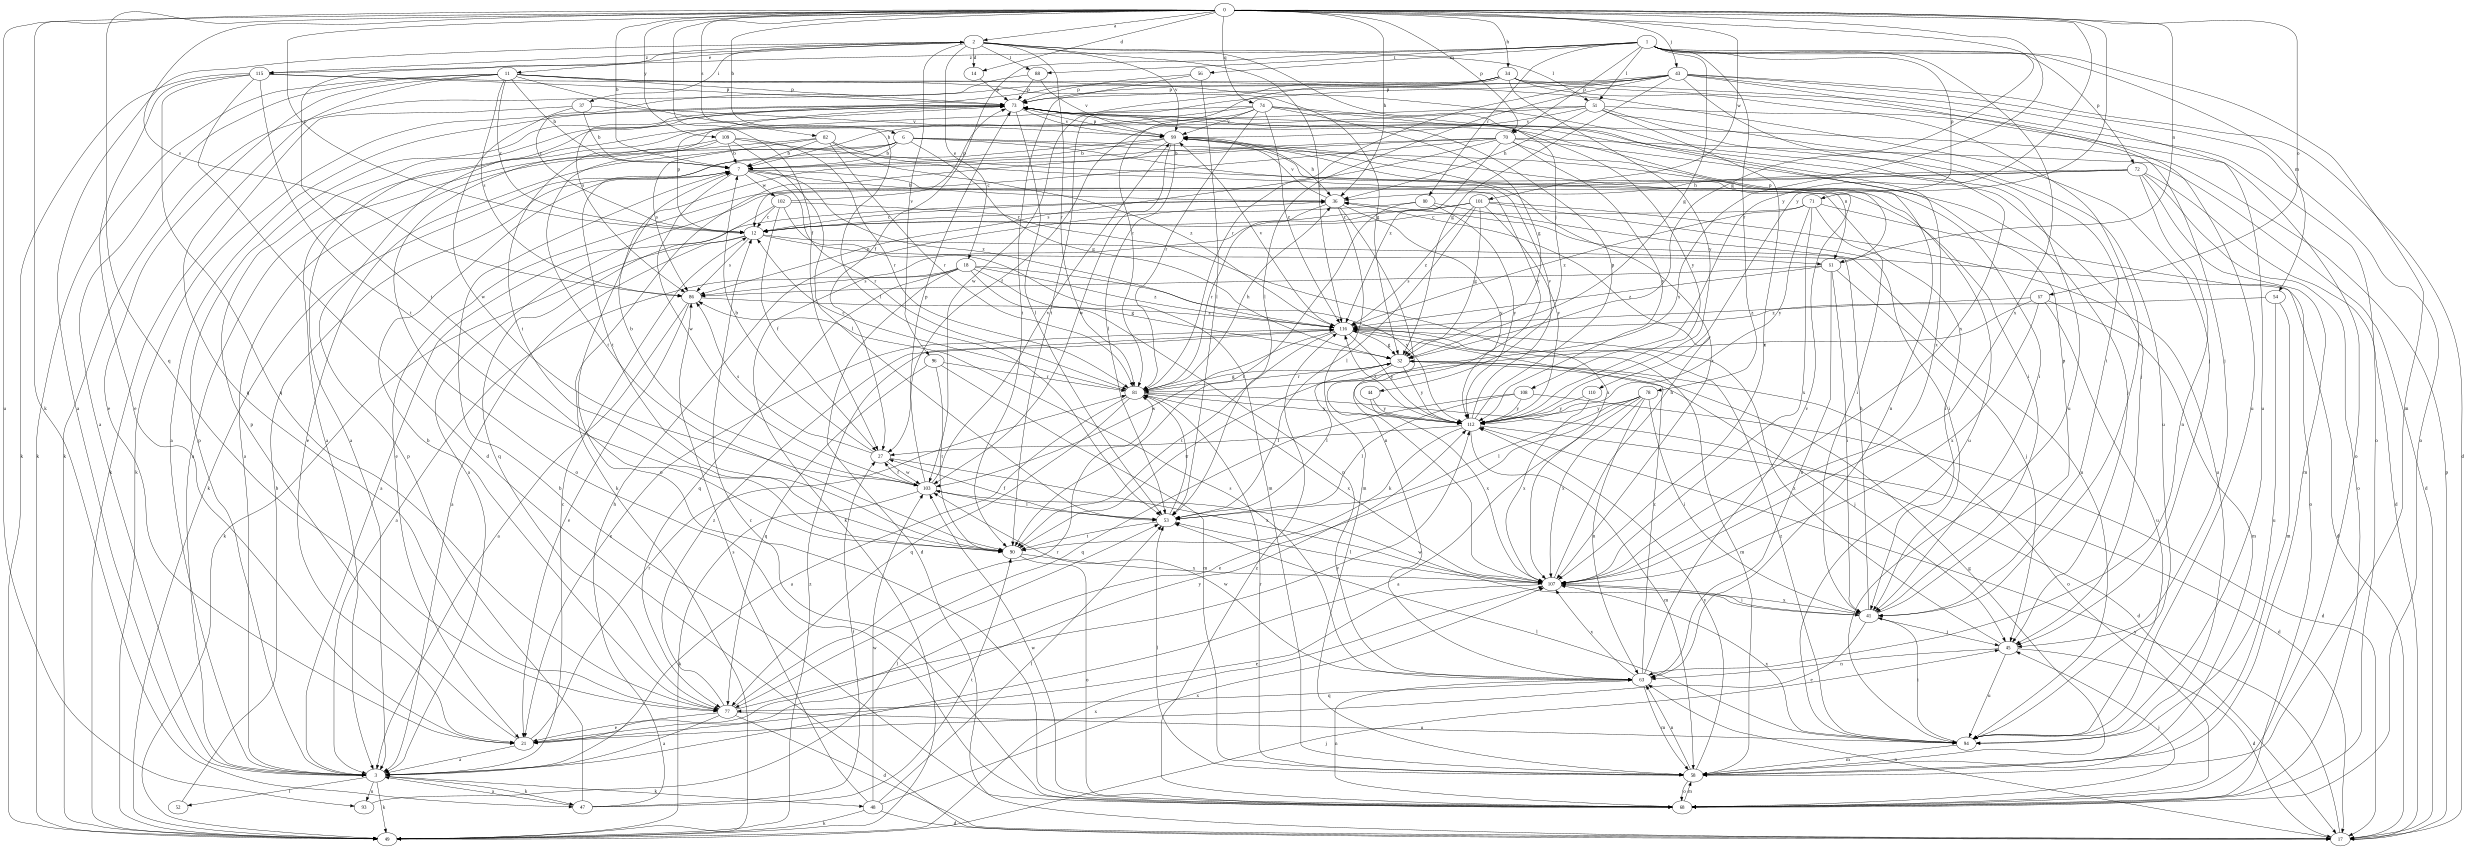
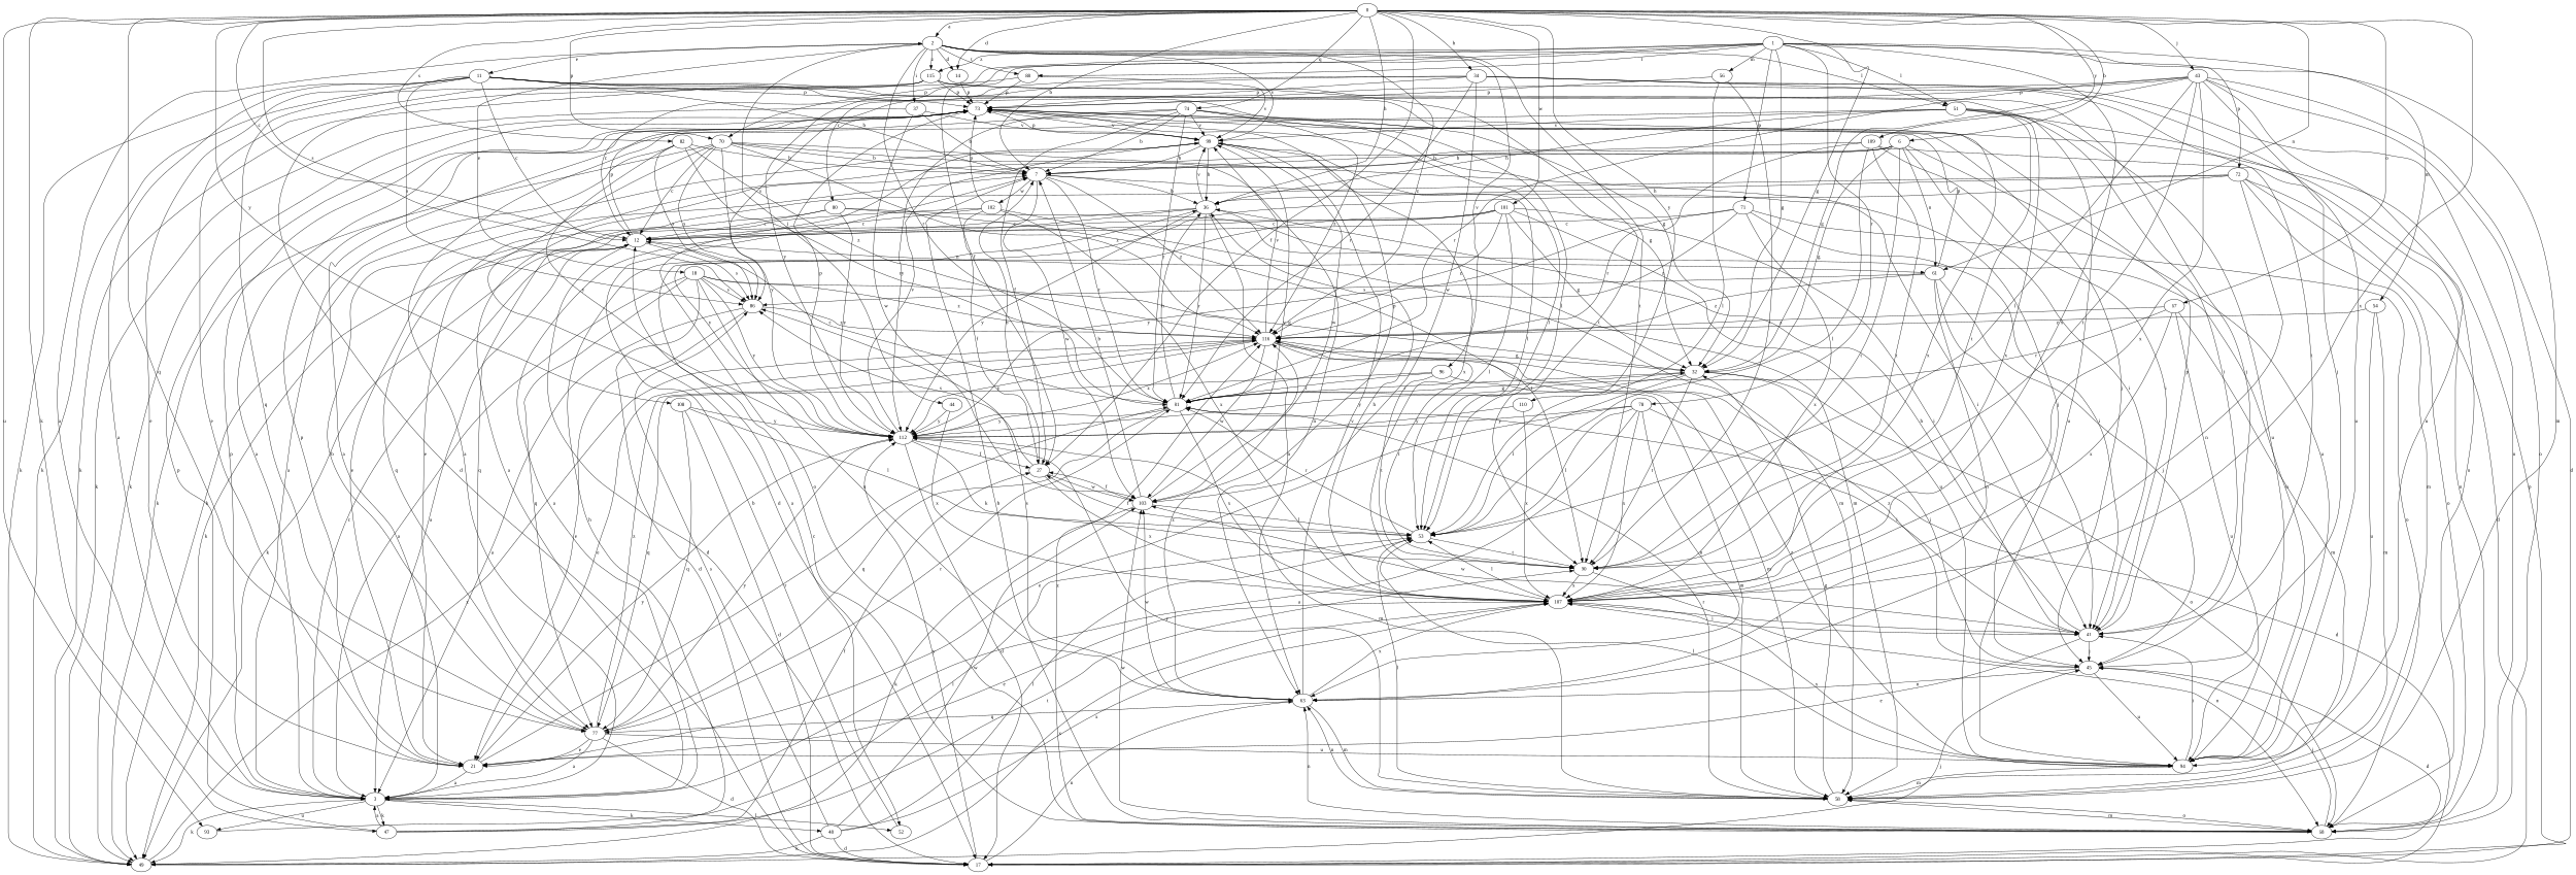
  strict digraph {
    fontname="Liberation Serif"
    node [fontname="Liberation Serif"]
    edge [fontname="Liberation Serif"]
    0
    2
    6
    7
    12
    14
    27
    32
    34
    36
    43
    47
    61
    67
    70
    74
    77
    82
    86
    93
    101
    107
    108
    109
    110
    51
    88
    115
    18
    n30 [label=11]
    37
    44
    81
    90
    96
    99
    116
    3
    21
    41
    94
    102
    103
    49
    73
    17
    112
    53
    45
    68
    58
    63
    1
    54
    56
    71
    72
    78
    80
    48
    52
    0 -> 2 [label=a]
    0 -> 6 [label=b]
    0 -> 7 [label=b]
    0 -> 12 [label=c]
    0 -> 14 [label=d]
    0 -> 27 [label=f]
    0 -> 32 [label=g]
    0 -> 34 [label=h]
    0 -> 36 [label=h]
    0 -> 43 [label=j]
    0 -> 47 [label=k]
    0 -> 61 [label=n]
    0 -> 67 [label=o]
    0 -> 70 [label=p]
    0 -> 74 [label=q]
    0 -> 77 [label=q]
    0 -> 82 [label=s]
    0 -> 86 [label=s]
    0 -> 93 [label=u]
    0 -> 101 [label=w]
    0 -> 107 [label=x]
    0 -> 108 [label=y]
    0 -> 109 [label=y]
    0 -> 110 [label=y]
    2 -> 14 [label=d]
    2 -> 51 [label=l]
    2 -> 88 [label=t]
    2 -> 115 [label=z]
    2 -> 18 [label=e]
    2 -> n30 [label=e]
    2 -> 37 [label=i]
    2 -> 44 [label=j]
    2 -> 81 [label=r]
    2 -> 90 [label=t]
    2 -> 96 [label=v]
    2 -> 99 [label=v]
    2 -> 116 [label=z]
    6 -> 7 [label=b]
    6 -> 32 [label=g]
    6 -> 61 [label=n]
    6 -> 90 [label=t]
    6 -> 3 [label=a]
    6 -> 21 [label=e]
    6 -> 41 [label=i]
    6 -> 94 [label=u]
    7 -> 36 [label=h]
    7 -> 81 [label=r]
    7 -> 116 [label=z]
    7 -> 41 [label=i]
    7 -> 102 [label=w]
    7 -> 103 [label=w]
    12 -> 61 [label=n]
    12 -> 86 [label=s]
    12 -> 3 [label=a]
    12 -> 49 [label=k]
    12 -> 73 [label=p]
    12 -> 17 [label=d]
    14 -> 73 [label=p]
    27 -> 7 [label=b]
    27 -> 86 [label=s]
    27 -> 107 [label=x]
    27 -> 103 [label=w]
    32 -> 81 [label=r]
    32 -> 90 [label=t]
    32 -> 112 [label=y]
    32 -> 53 [label=l]
    32 -> 45 [label=j]
    32 -> 68 [label=o]
    34 -> 12 [label=c]
    34 -> 81 [label=r]
    34 -> 41 [label=i]
    34 -> 94 [label=u]
    34 -> 103 [label=w]
    34 -> 73 [label=p]
    34 -> 112 [label=y]
    34 -> 68 [label=o]
    36 -> 12 [label=c]
    36 -> 81 [label=r]
    36 -> 99 [label=v]
    36 -> 3 [label=a]
    36 -> 112 [label=y]
    36 -> 58 [label=m]
    36 -> 63 [label=n]
    43 -> 32 [label=g]
    43 -> 86 [label=s]
    43 -> 107 [label=x]
    43 -> 81 [label=r]
    43 -> 90 [label=t]
    43 -> 94 [label=u]
    43 -> 73 [label=p]
    43 -> 17 [label=d]
    43 -> 53 [label=l]
    43 -> 45 [label=j]
    43 -> 68 [label=o]
    47 -> 27 [label=f]
    47 -> 36 [label=h]
    47 -> 90 [label=t]
    47 -> 3 [label=a]
    47 -> 73 [label=p]
    61 -> 86 [label=s]
    61 -> 116 [label=z]
    61 -> 41 [label=i]
    61 -> 73 [label=p]
    61 -> 45 [label=j]
    61 -> 63 [label=n]
    67 -> 107 [label=x]
    67 -> 81 [label=r]
    67 -> 116 [label=z]
    67 -> 94 [label=u]
    67 -> 58 [label=m]
    70 -> 7 [label=b]
    70 -> 12 [label=c]
    70 -> 86 [label=s]
    70 -> 116 [label=z]
    70 -> 49 [label=k]
    70 -> 17 [label=d]
    70 -> 112 [label=y]
    70 -> 45 [label=j]
    70 -> 63 [label=n]
    74 -> 7 [label=b]
    74 -> 27 [label=f]
    74 -> 32 [label=g]
    74 -> 107 [label=x]
    74 -> 81 [label=r]
    74 -> 99 [label=v]
    74 -> 116 [label=z]
    74 -> 3 [label=a]
    74 -> 112 [label=y]
    77 -> 7 [label=b]
    77 -> 81 [label=r]
    77 -> 116 [label=z]
    77 -> 3 [label=a]
    77 -> 21 [label=e]
    77 -> 94 [label=u]
    77 -> 17 [label=d]
    77 -> 112 [label=y]
    82 -> 7 [label=b]
    82 -> 86 [label=s]
    82 -> 81 [label=r]
    82 -> 116 [label=z]
    82 -> 3 [label=a]
    82 -> 112 [label=y]
    86 -> 116 [label=z]
    86 -> 3 [label=a]
    86 -> 21 [label=e]
    93 -> 53 [label=l]
    101 -> 12 [label=c]
    101 -> 32 [label=g]
    101 -> 116 [label=z]
    101 -> 41 [label=i]
    101 -> 94 [label=u]
    101 -> 49 [label=k]
    101 -> 112 [label=y]
    101 -> 53 [label=l]
    107 -> 36 [label=h]
    107 -> 21 [label=e]
    107 -> 41 [label=i]
    107 -> 53 [label=l]
    108 -> 77 [label=q]
    108 -> 17 [label=d]
    108 -> 112 [label=y]
    108 -> 53 [label=l]
    109 -> 7 [label=b]
    109 -> 81 [label=r]
    109 -> 90 [label=t]
    109 -> 41 [label=i]
    109 -> 53 [label=l]
    109 -> 68 [label=o]
    110 -> 107 [label=x]
    110 -> 112 [label=y]
    51 -> 36 [label=h]
    51 -> 107 [label=x]
    51 -> 90 [label=t]
    51 -> 99 [label=v]
    51 -> 3 [label=a]
    51 -> 41 [label=i]
    51 -> 94 [label=u]
    51 -> 68 [label=o]
    88 -> 99 [label=v]
    88 -> 49 [label=k]
    88 -> 73 [label=p]
    115 -> 90 [label=t]
    115 -> 21 [label=e]
    115 -> 49 [label=k]
    115 -> 73 [label=p]
    115 -> 17 [label=d]
    115 -> 45 [label=j]
    18 -> 32 [label=g]
    18 -> 77 [label=q]
    18 -> 86 [label=s]
    18 -> 116 [label=z]
    18 -> 3 [label=a]
    18 -> 17 [label=d]
    18 -> 112 [label=y]
    18 -> 63 [label=n]
    n30 -> 7 [label=b]
    n30 -> 12 [label=c]
    n30 -> 32 [label=g]
    n30 -> 77 [label=q]
    n30 -> 86 [label=s]
    n30 -> 3 [label=a]
    n30 -> 21 [label=e]
    n30 -> 94 [label=u]
    n30 -> 49 [label=k]
    n30 -> 73 [label=p]
    n30 -> 53 [label=l]
    37 -> 7 [label=b]
    37 -> 99 [label=v]
    37 -> 103 [label=w]
    37 -> 49 [label=k]
    44 -> 107 [label=x]
    44 -> 112 [label=y]
    81 -> 12 [label=c]
    81 -> 32 [label=g]
    81 -> 36 [label=h]
    81 -> 77 [label=q]
    81 -> 107 [label=x]
-   81 -> 3 [label=a]
    81 -> 17 [label=d]
    81 -> 112 [label=y]
    90 -> 107 [label=x]
    90 -> 68 [label=o]
    96 -> 77 [label=q]
    96 -> 81 [label=r]
    96 -> 90 [label=t]
    96 -> 58 [label=m]
    99 -> 7 [label=b]
    99 -> 36 [label=h]
    99 -> 107 [label=x]
    99 -> 103 [label=w]
    99 -> 49 [label=k]
    99 -> 73 [label=p]
    99 -> 53 [label=l]
    99 -> 68 [label=o]
    116 -> 32 [label=g]
    116 -> 90 [label=t]
    116 -> 99 [label=v]
    116 -> 21 [label=e]
    116 -> 103 [label=w]
    116 -> 112 [label=y]
    116 -> 58 [label=m]
    3 -> 2 [label=a]
    3 -> 12 [label=c]
    3 -> 47 [label=k]
    3 -> 93 [label=u]
    3 -> 49 [label=k]
    3 -> 73 [label=p]
    3 -> 48 [label=k]
    3 -> 52 [label=l]
    21 -> 81 [label=r]
    21 -> 3 [label=a]
    21 -> 73 [label=p]
    21 -> 112 [label=y]
    41 -> 36 [label=h]
    41 -> 107 [label=x]
    41 -> 21 [label=e]
    41 -> 103 [label=w]
    41 -> 73 [label=p]
    41 -> 45 [label=j]
    94 -> 107 [label=x]
    94 -> 116 [label=z]
    94 -> 41 [label=i]
    94 -> 53 [label=l]
    94 -> 58 [label=m]
    102 -> 12 [label=c]
    102 -> 27 [label=f]
    102 -> 77 [label=q]
    102 -> 107 [label=x]
    102 -> 73 [label=p]
    102 -> 58 [label=m]
    103 -> 7 [label=b]
    103 -> 27 [label=f]
    103 -> 99 [label=v]
    103 -> 49 [label=k]
    103 -> 73 [label=p]
    103 -> 53 [label=l]
    49 -> 107 [label=x]
    49 -> 116 [label=z]
    49 -> 45 [label=j]
    73 -> 99 [label=v]
    73 -> 3 [label=a]
    73 -> 49 [label=k]
    73 -> 53 [label=l]
    73 -> 45 [label=j]
    17 -> 73 [label=p]
    17 -> 112 [label=y]
    17 -> 63 [label=n]
    112 -> 27 [label=f]
    112 -> 90 [label=k]
    112 -> 99 [label=v]
    112 -> 116 [label=z]
    112 -> 73 [label=p]
    112 -> 17 [label=d]
    112 -> 58 [label=m]
    53 -> 27 [label=f]
    53 -> 81 [label=r]
    53 -> 90 [label=t]
    45 -> 116 [label=z]
    45 -> 94 [label=u]
    45 -> 17 [label=d]
    45 -> 63 [label=n]
    68 -> 7 [label=b]
    68 -> 12 [label=c]
    68 -> 116 [label=z]
    68 -> 103 [label=w]
    68 -> 45 [label=j]
    68 -> 58 [label=m]
    68 -> 63 [label=n]
    58 -> 32 [label=g]
    58 -> 81 [label=r]
    58 -> 112 [label=y]
    58 -> 53 [label=l]
    58 -> 68 [label=o]
    58 -> 63 [label=n]
    63 -> 77 [label=q]
    63 -> 86 [label=s]
    63 -> 107 [label=x]
    63 -> 99 [label=v]
    63 -> 116 [label=z]
    63 -> 103 [label=w]
    63 -> 58 [label=m]
    1 -> 27 [label=f]
    1 -> 32 [label=g]
    1 -> 70 [label=p]
    1 -> 107 [label=x]
    1 -> 51 [label=l]
    1 -> 88 [label=t]
    1 -> 115 [label=z]
    1 -> 58 [label=m]
    1 -> 54 [label=m]
    1 -> 56 [label=m]
    1 -> 71 [label=p]
    1 -> 72 [label=p]
    1 -> 78 [label=r]
    1 -> 80 [label=r]
    54 -> 116 [label=z]
    54 -> 94 [label=u]
    54 -> 58 [label=m]
    56 -> 90 [label=t]
    56 -> 73 [label=p]
    56 -> 53 [label=l]
    71 -> 12 [label=c]
    71 -> 107 [label=x]
    71 -> 116 [label=z]
    71 -> 41 [label=i]
    71 -> 112 [label=y]
    71 -> 68 [label=o]
    72 -> 36 [label=h]
-   72 -> 3 [label=a]
+   72 -> 52 [label=a]
    72 -> 21 [label=e]
    72 -> 17 [label=d]
    72 -> 68 [label=o]
    72 -> 58 [label=m]
    72 -> 63 [label=n]
    78 -> 107 [label=x]
    78 -> 3 [label=a]
    78 -> 21 [label=e]
    78 -> 41 [label=i]
    78 -> 112 [label=y]
    78 -> 53 [label=l]
    78 -> 63 [label=n]
    80 -> 12 [label=c]
-   115 -> 77 [label=q]
+   80 -> 77 [label=q]
    80 -> 90 [label=t]
    80 -> 94 [label=u]
    80 -> 112 [label=y]
    48 -> 86 [label=s]
    48 -> 107 [label=x]
    48 -> 103 [label=w]
    48 -> 49 [label=k]
    48 -> 17 [label=d]
    48 -> 53 [label=l]
    52 -> 7 [label=b]
  }
